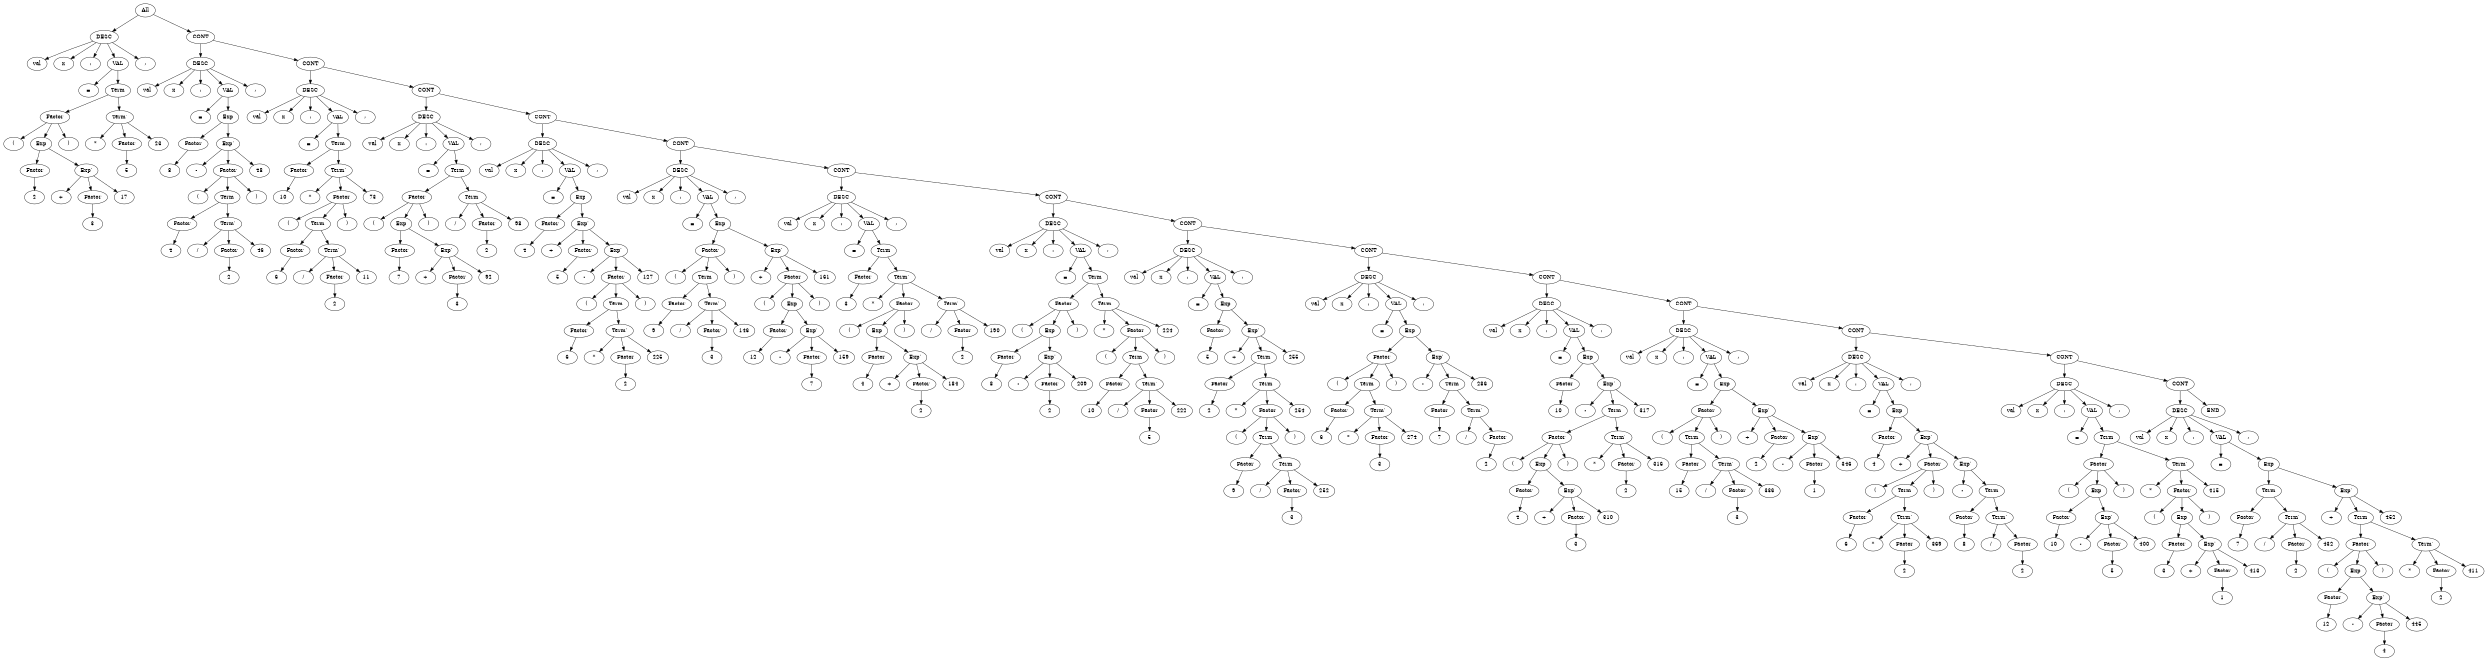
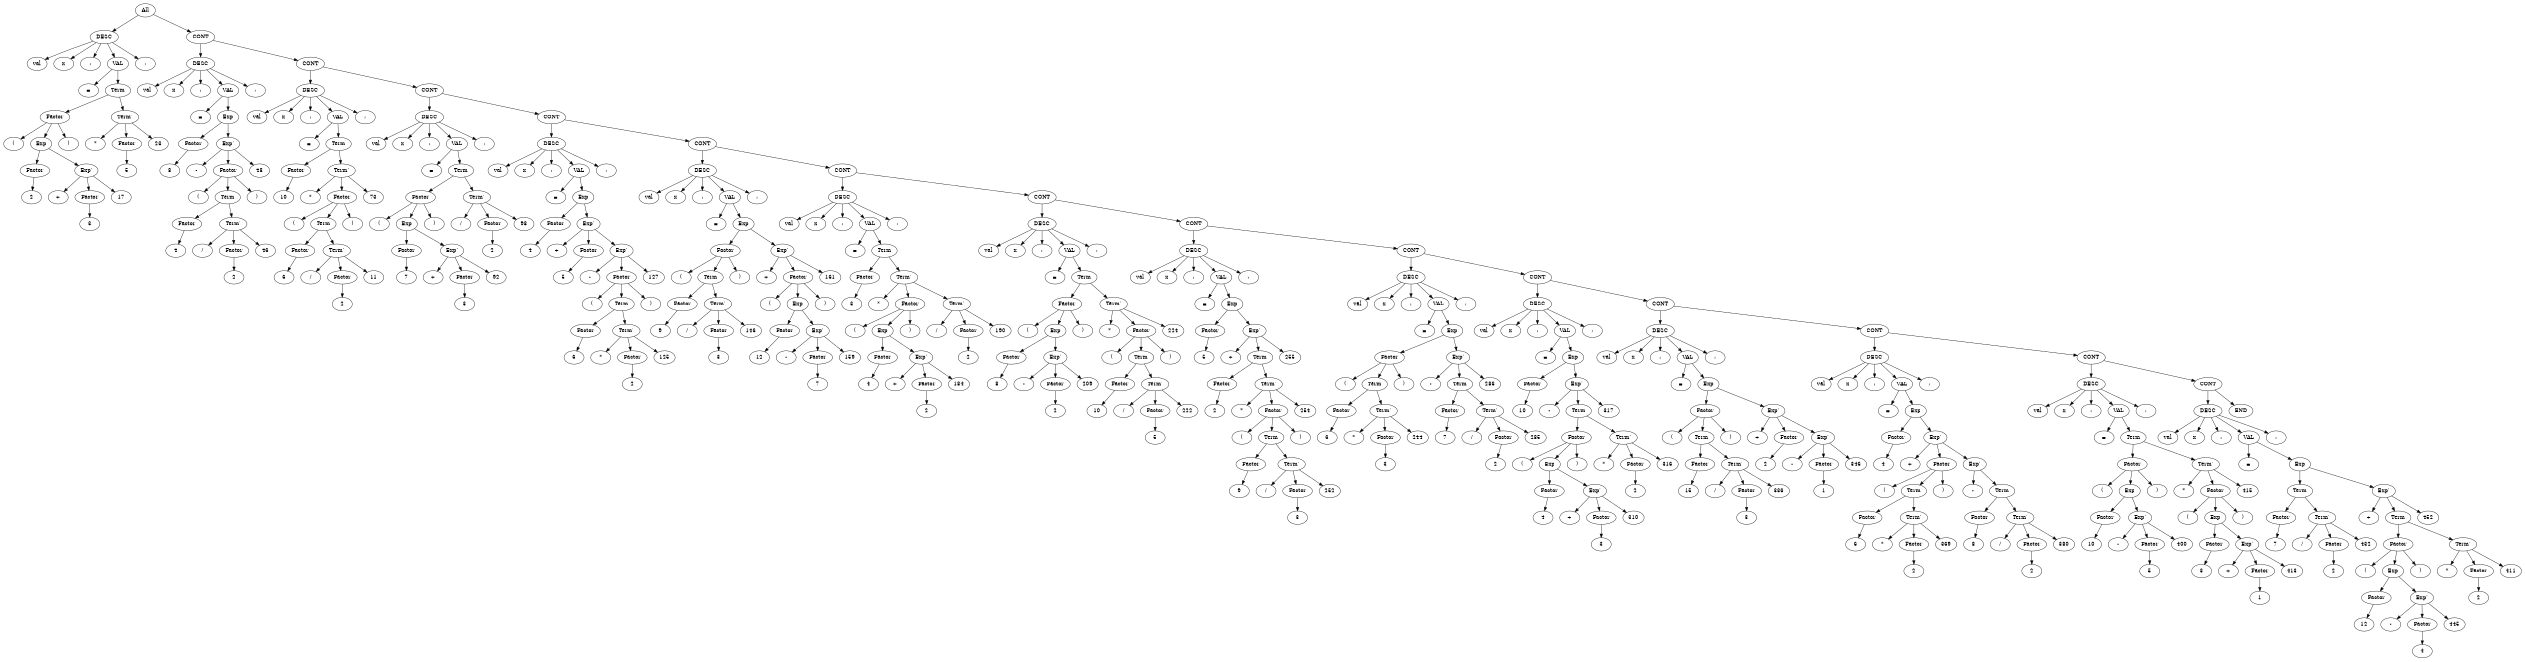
  digraph {
    n1 [label=All]
    n2 [label=DESC]
    n3 [label=CONT]
    n4 [label=val]
    n5 [label=x]
    n6 [label=":"]
    n7 [label=VAL]
    n8 [label=";"]
    n9 [label=DESC]
    n10 [label=CONT]
    n11 [label="="]
    n12 [label=Term]
    n13 [label=Factor]
    n14 [label="Term'"]
    n15 [label="("]
    n16 [label=Exp]
    n17 [label=")"]
    n18 [label="*"]
    n19 [label=Factor]
    23
    n21 [label=Factor]
    n22 [label="Exp'"]
    n23 [label=2]
    n24 [label="+"]
    n25 [label=Factor]
    17
    n27 [label=3]
    n28 [label=5]
    n29 [label=val]
    n30 [label=x]
    n31 [label=":"]
    n32 [label=VAL]
    n33 [label=";"]
    n34 [label=DESC]
    n35 [label=CONT]
    n36 [label="="]
    n37 [label=Exp]
    n38 [label=Factor]
    n39 [label="Exp'"]
    n40 [label=8]
    n41 [label="-"]
    n42 [label=Factor]
    48
    n44 [label="("]
    n45 [label=Term]
    n46 [label=")"]
    n47 [label=Factor]
    n48 [label="Term'"]
    n49 [label=4]
    n50 [label="/"]
    n51 [label=Factor]
    46
    n53 [label=2]
    n54 [label=val]
    n55 [label=x]
    n56 [label=":"]
    n57 [label=VAL]
    n58 [label=";"]
    n59 [label=DESC]
    n60 [label=CONT]
    n61 [label="="]
    n62 [label=Term]
    n63 [label=Factor]
    n64 [label="Term'"]
    n65 [label=10]
    n66 [label="*"]
    n67 [label=Factor]
    73
    n69 [label="("]
    n70 [label=Term]
    n71 [label=")"]
    n72 [label=Factor]
    n73 [label="Term'"]
    n74 [label=6]
    n75 [label="/"]
    n76 [label=Factor]
    n77 [label=11]
    n78 [label=2]
    n79 [label=val]
    n80 [label=x]
    n81 [label=":"]
    n82 [label=VAL]
    n83 [label=";"]
    n84 [label=DESC]
    n85 [label=CONT]
    n86 [label="="]
    n87 [label=Term]
    n88 [label=Factor]
    n89 [label="Term'"]
    n90 [label="("]
    n91 [label=Exp]
    n92 [label=")"]
    n93 [label="/"]
    n94 [label=Factor]
    98
    n96 [label=Factor]
    n97 [label="Exp'"]
    n98 [label=7]
    n99 [label="+"]
    n100 [label=Factor]
    92
    n102 [label=3]
    n103 [label=2]
    n104 [label=val]
    n105 [label=x]
    n106 [label=":"]
    n107 [label=VAL]
    n108 [label=";"]
    n109 [label=DESC]
    n110 [label=CONT]
    n111 [label="="]
    n112 [label=Exp]
    n113 [label=Factor]
    n114 [label="Exp'"]
    n115 [label=4]
    n116 [label="+"]
    n117 [label=Factor]
    n118 [label="Exp'"]
    n119 [label=5]
    n120 [label="-"]
    n121 [label=Factor]
    127
    n123 [label="("]
    n124 [label=Term]
    n125 [label=")"]
    n126 [label=Factor]
    n127 [label="Term'"]
    n128 [label=6]
    n129 [label="*"]
    n130 [label=Factor]
-   125 [label=225]
+   125
    n132 [label=2]
    n133 [label=val]
    n134 [label=x]
    n135 [label=":"]
    n136 [label=VAL]
    n137 [label=";"]
    n138 [label=DESC]
    n139 [label=CONT]
    n140 [label="="]
    n141 [label=Exp]
    n142 [label=Factor]
    n143 [label="Exp'"]
    n144 [label="("]
    n145 [label=Term]
    n146 [label=")"]
    n147 [label="+"]
    n148 [label=Factor]
    161
    n150 [label=Factor]
    n151 [label="Term'"]
    n152 [label=9]
    n153 [label="/"]
    n154 [label=Factor]
    146
    n156 [label=3]
    n157 [label="("]
    n158 [label=Exp]
    n159 [label=")"]
    n160 [label=Factor]
    n161 [label="Exp'"]
    n162 [label=12]
    n163 [label="-"]
    n164 [label=Factor]
    159
    n166 [label=7]
    n167 [label=val]
    n168 [label=x]
    n169 [label=":"]
    n170 [label=VAL]
    n171 [label=";"]
    n172 [label=DESC]
    n173 [label=CONT]
    n174 [label="="]
    n175 [label=Term]
    n176 [label=Factor]
    n177 [label="Term'"]
    n178 [label=3]
    n179 [label="*"]
    n180 [label=Factor]
    n181 [label="Term'"]
    n182 [label="("]
    n183 [label=Exp]
    n184 [label=")"]
    n185 [label="/"]
    n186 [label=Factor]
    190
    n188 [label=Factor]
    n189 [label="Exp'"]
    n190 [label=4]
    n191 [label="+"]
    n192 [label=Factor]
    184
    n194 [label=2]
    n195 [label=2]
    n196 [label=val]
    n197 [label=x]
    n198 [label=":"]
    n199 [label=VAL]
    n200 [label=";"]
    n201 [label=DESC]
    n202 [label=CONT]
    n203 [label="="]
    n204 [label=Term]
    n205 [label=Factor]
    n206 [label="Term'"]
    n207 [label="("]
    n208 [label=Exp]
    n209 [label=")"]
    n210 [label="*"]
    n211 [label=Factor]
    224
    n213 [label=Factor]
    n214 [label="Exp'"]
    n215 [label=8]
    n216 [label="-"]
    n217 [label=Factor]
    209
    n219 [label=2]
    n220 [label="("]
    n221 [label=Term]
    n222 [label=")"]
    n223 [label=Factor]
    n224 [label="Term'"]
    n225 [label=10]
    n226 [label="/"]
    n227 [label=Factor]
    222
    n229 [label=5]
    n230 [label=val]
    n231 [label=x]
    n232 [label=":"]
    n233 [label=VAL]
    n234 [label=";"]
    n235 [label=DESC]
    n236 [label=CONT]
    n237 [label="="]
    n238 [label=Exp]
    n239 [label=Factor]
    n240 [label="Exp'"]
    n241 [label=5]
    n242 [label="+"]
    n243 [label=Term]
    255
    n245 [label=Factor]
    n246 [label="Term'"]
    n247 [label=2]
    n248 [label="*"]
    n249 [label=Factor]
    254
    n251 [label="("]
    n252 [label=Term]
    n253 [label=")"]
    n254 [label=Factor]
    n255 [label="Term'"]
    n256 [label=9]
    n257 [label="/"]
    n258 [label=Factor]
    252
    n260 [label=3]
    n261 [label=val]
    n262 [label=x]
    n263 [label=":"]
    n264 [label=VAL]
    n265 [label=";"]
    n266 [label=DESC]
    n267 [label=CONT]
    n268 [label="="]
    n269 [label=Exp]
    n270 [label=Factor]
    n271 [label="Exp'"]
    n272 [label="("]
    n273 [label=Term]
    n274 [label=")"]
    n275 [label="-"]
    n276 [label=Term]
    286
    n278 [label=Factor]
    n279 [label="Term'"]
    n280 [label=6]
    n281 [label="*"]
    n282 [label=Factor]
-   274
+   274 [label=244]
    n284 [label=3]
    n285 [label=Factor]
    n286 [label="Term'"]
    n287 [label=7]
    n288 [label="/"]
    n289 [label=Factor]
+   285
    n291 [label=2]
    n292 [label=val]
    n293 [label=x]
    n294 [label=":"]
    n295 [label=VAL]
    n296 [label=";"]
    n297 [label=DESC]
    n298 [label=CONT]
    n299 [label="="]
    n300 [label=Exp]
    n301 [label=Factor]
    n302 [label="Exp'"]
    n303 [label=10]
    n304 [label="-"]
    n305 [label=Term]
    317
    n307 [label=Factor]
    n308 [label="Term'"]
    n309 [label="("]
    n310 [label=Exp]
    n311 [label=")"]
    n312 [label="*"]
    n313 [label=Factor]
    316
    n315 [label=Factor]
    n316 [label="Exp'"]
    n317 [label=4]
    n318 [label="+"]
    n319 [label=Factor]
    310
    n321 [label=3]
    n322 [label=2]
    n323 [label=val]
    n324 [label=x]
    n325 [label=":"]
    n326 [label=VAL]
    n327 [label=";"]
    n328 [label=DESC]
    n329 [label=CONT]
    n330 [label="="]
    n331 [label=Exp]
    n332 [label=Factor]
    n333 [label="Exp'"]
    n334 [label="("]
    n335 [label=Term]
    n336 [label=")"]
    n337 [label="+"]
    n338 [label=Factor]
    n339 [label="Exp'"]
    n340 [label=Factor]
    n341 [label="Term'"]
    n342 [label=15]
    n343 [label="/"]
    n344 [label=Factor]
    336
    n346 [label=3]
    n347 [label=2]
    n348 [label="-"]
    n349 [label=Factor]
    346
    n351 [label=1]
    n352 [label=val]
    n353 [label=x]
    n354 [label=":"]
    n355 [label=VAL]
    n356 [label=";"]
    n357 [label=DESC]
    n358 [label=CONT]
    n359 [label="="]
    n360 [label=Exp]
    n361 [label=Factor]
    n362 [label="Exp'"]
    n363 [label=4]
    n364 [label="+"]
    n365 [label=Factor]
    n366 [label="Exp'"]
    n367 [label="("]
    n368 [label=Term]
    n369 [label=")"]
    n370 [label="-"]
    n371 [label=Term]
    n372 [label=Factor]
    n373 [label="Term'"]
    n374 [label=6]
    n375 [label="*"]
    n376 [label=Factor]
    369
    n378 [label=2]
    n379 [label=Factor]
    n380 [label="Term'"]
    n381 [label=8]
    n382 [label="/"]
    n383 [label=Factor]
+   380
    n385 [label=2]
    n386 [label=val]
    n387 [label=x]
    n388 [label=":"]
    n389 [label=VAL]
    n390 [label=";"]
    n391 [label=DESC]
    n392 [label=END]
    n393 [label="="]
    n394 [label=Term]
    n395 [label=Factor]
    n396 [label="Term'"]
    n397 [label="("]
    n398 [label=Exp]
    n399 [label=")"]
    n400 [label="*"]
    n401 [label=Factor]
    415
    n403 [label=Factor]
    n404 [label="Exp'"]
    n405 [label=10]
    n406 [label="-"]
    n407 [label=Factor]
    400
    n409 [label=5]
    n410 [label="("]
    n411 [label=Exp]
    n412 [label=")"]
    n413 [label=Factor]
    n414 [label="Exp'"]
    n415 [label=3]
    n416 [label="+"]
    n417 [label=Factor]
    413
    n419 [label=1]
    n420 [label=val]
    n421 [label=x]
    n422 [label=":"]
    n423 [label=VAL]
    n424 [label=";"]
    n425 [label="="]
    n426 [label=Exp]
    n427 [label=Term]
    n428 [label="Exp'"]
    n429 [label=Factor]
    n430 [label="Term'"]
    n431 [label="+"]
    n432 [label=Term]
    452
    n434 [label=7]
    n435 [label="/"]
    n436 [label=Factor]
    432
    n438 [label=2]
    n439 [label=Factor]
    n440 [label="Term'"]
    n441 [label="("]
    n442 [label=Exp]
    n443 [label=")"]
    n444 [label="*"]
    n445 [label=Factor]
    n446 [label=411]
    n447 [label=Factor]
    n448 [label="Exp'"]
    n449 [label=12]
    n450 [label="-"]
    n451 [label=Factor]
    445
    n453 [label=4]
    n454 [label=2]
    n1 -> n2
    n1 -> n3
    n2 -> n4
    n2 -> n5
    n2 -> n6
    n2 -> n7
    n2 -> n8
    n3 -> n9
    n3 -> n10
    n7 -> n11
    n7 -> n12
    n9 -> n29
    n9 -> n30
    n9 -> n31
    n9 -> n32
    n9 -> n33
    n10 -> n34
    n10 -> n35
    n12 -> n13
    n12 -> n14
    n13 -> n15
    n13 -> n16
    n13 -> n17
    n14 -> n18
    n14 -> n19
    n14 -> 23
    n16 -> n21
    n16 -> n22
    n19 -> n28
    n21 -> n23
    n22 -> n24
    n22 -> n25
    n22 -> 17
    n25 -> n27
    n32 -> n36
    n32 -> n37
    n34 -> n54
    n34 -> n55
    n34 -> n56
    n34 -> n57
    n34 -> n58
    n35 -> n59
    n35 -> n60
    n37 -> n38
    n37 -> n39
    n38 -> n40
    n39 -> n41
    n39 -> n42
    n39 -> 48
    n42 -> n44
    n42 -> n45
    n42 -> n46
    n45 -> n47
    n45 -> n48
    n47 -> n49
    n48 -> n50
    n48 -> n51
    n48 -> 46
    n51 -> n53
    n57 -> n61
    n57 -> n62
    n59 -> n79
    n59 -> n80
    n59 -> n81
    n59 -> n82
    n59 -> n83
    n60 -> n84
    n60 -> n85
    n62 -> n63
    n62 -> n64
    n63 -> n65
    n64 -> n66
    n64 -> n67
    n64 -> 73
    n67 -> n69
    n67 -> n70
    n67 -> n71
    n70 -> n72
    n70 -> n73
    n72 -> n74
    n73 -> n75
    n73 -> n76
    n73 -> n77
    n76 -> n78
    n82 -> n86
    n82 -> n87
    n84 -> n104
    n84 -> n105
    n84 -> n106
    n84 -> n107
    n84 -> n108
    n85 -> n109
    n85 -> n110
    n87 -> n88
    n87 -> n89
    n88 -> n90
    n88 -> n91
    n88 -> n92
    n89 -> n93
    n89 -> n94
    n89 -> 98
    n91 -> n96
    n91 -> n97
    n94 -> n103
    n96 -> n98
    n97 -> n99
    n97 -> n100
    n97 -> 92
    n100 -> n102
    n107 -> n111
    n107 -> n112
    n109 -> n133
    n109 -> n134
    n109 -> n135
    n109 -> n136
    n109 -> n137
    n110 -> n138
    n110 -> n139
    n112 -> n113
    n112 -> n114
    n113 -> n115
    n114 -> n116
    n114 -> n117
    n114 -> n118
    n117 -> n119
    n118 -> n120
    n118 -> n121
    n118 -> 127
    n121 -> n123
    n121 -> n124
    n121 -> n125
    n124 -> n126
    n124 -> n127
    n126 -> n128
    n127 -> n129
    n127 -> n130
    n127 -> 125
    n130 -> n132
    n136 -> n140
    n136 -> n141
    n138 -> n167
    n138 -> n168
    n138 -> n169
    n138 -> n170
    n138 -> n171
    n139 -> n172
    n139 -> n173
    n141 -> n142
    n141 -> n143
    n142 -> n144
    n142 -> n145
    n142 -> n146
    n143 -> n147
    n143 -> n148
    n143 -> 161
    n145 -> n150
    n145 -> n151
    n148 -> n157
    n148 -> n158
    n148 -> n159
    n150 -> n152
    n151 -> n153
    n151 -> n154
    n151 -> 146
    n154 -> n156
    n158 -> n160
    n158 -> n161
    n160 -> n162
    n161 -> n163
    n161 -> n164
    n161 -> 159
    n164 -> n166
    n170 -> n174
    n170 -> n175
    n172 -> n196
    n172 -> n197
    n172 -> n198
    n172 -> n199
    n172 -> n200
    n173 -> n201
    n173 -> n202
    n175 -> n176
    n175 -> n177
    n176 -> n178
    n177 -> n179
    n177 -> n180
    n177 -> n181
    n180 -> n182
    n180 -> n183
    n180 -> n184
    n181 -> n185
    n181 -> n186
    n181 -> 190
    n183 -> n188
    n183 -> n189
    n186 -> n195
    n188 -> n190
    n189 -> n191
    n189 -> n192
    n189 -> 184
    n192 -> n194
    n199 -> n203
    n199 -> n204
    n201 -> n230
    n201 -> n231
    n201 -> n232
    n201 -> n233
    n201 -> n234
    n202 -> n235
    n202 -> n236
    n204 -> n205
    n204 -> n206
    n205 -> n207
    n205 -> n208
    n205 -> n209
    n206 -> n210
    n206 -> n211
    n206 -> 224
    n208 -> n213
    n208 -> n214
    n211 -> n220
    n211 -> n221
    n211 -> n222
    n213 -> n215
    n214 -> n216
    n214 -> n217
    n214 -> 209
    n217 -> n219
    n221 -> n223
    n221 -> n224
    n223 -> n225
    n224 -> n226
    n224 -> n227
    n224 -> 222
    n227 -> n229
    n233 -> n237
    n233 -> n238
    n235 -> n261
    n235 -> n262
    n235 -> n263
    n235 -> n264
    n235 -> n265
    n236 -> n266
    n236 -> n267
    n238 -> n239
    n238 -> n240
    n239 -> n241
    n240 -> n242
    n240 -> n243
    n240 -> 255
    n243 -> n245
    n243 -> n246
    n245 -> n247
    n246 -> n248
    n246 -> n249
    n246 -> 254
    n249 -> n251
    n249 -> n252
    n249 -> n253
    n252 -> n254
    n252 -> n255
    n254 -> n256
    n255 -> n257
    n255 -> n258
    n255 -> 252
    n258 -> n260
    n264 -> n268
    n264 -> n269
    n266 -> n292
    n266 -> n293
    n266 -> n294
    n266 -> n295
    n266 -> n296
    n267 -> n297
    n267 -> n298
    n269 -> n270
    n269 -> n271
    n270 -> n272
    n270 -> n273
    n270 -> n274
    n271 -> n275
    n271 -> n276
    n271 -> 286
    n273 -> n278
    n273 -> n279
    n276 -> n285
    n276 -> n286
    n278 -> n280
    n279 -> n281
    n279 -> n282
    n279 -> 274
    n282 -> n284
    n285 -> n287
    n286 -> n288
    n286 -> n289
+   n286 -> 285
    n289 -> n291
    n295 -> n299
    n295 -> n300
    n297 -> n323
    n297 -> n324
    n297 -> n325
    n297 -> n326
    n297 -> n327
    n298 -> n328
    n298 -> n329
    n300 -> n301
    n300 -> n302
    n301 -> n303
    n302 -> n304
    n302 -> n305
    n302 -> 317
    n305 -> n307
    n305 -> n308
    n307 -> n309
    n307 -> n310
    n307 -> n311
    n308 -> n312
    n308 -> n313
    n308 -> 316
    n310 -> n315
    n310 -> n316
    n313 -> n322
    n315 -> n317
    n316 -> n318
    n316 -> n319
    n316 -> 310
    n319 -> n321
    n326 -> n330
    n326 -> n331
    n328 -> n352
    n328 -> n353
    n328 -> n354
    n328 -> n355
    n328 -> n356
    n329 -> n357
    n329 -> n358
    n331 -> n332
    n331 -> n333
    n332 -> n334
    n332 -> n335
    n332 -> n336
    n333 -> n337
    n333 -> n338
    n333 -> n339
    n335 -> n340
    n335 -> n341
    n338 -> n347
    n339 -> n348
    n339 -> n349
    n339 -> 346
    n340 -> n342
    n341 -> n343
    n341 -> n344
    n341 -> 336
    n344 -> n346
    n349 -> n351
    n355 -> n359
    n355 -> n360
    n357 -> n386
    n357 -> n387
    n357 -> n388
    n357 -> n389
    n357 -> n390
    n358 -> n391
    n358 -> n392
    n360 -> n361
    n360 -> n362
    n361 -> n363
    n362 -> n364
    n362 -> n365
    n362 -> n366
    n365 -> n367
    n365 -> n368
    n365 -> n369
    n366 -> n370
    n366 -> n371
    n368 -> n372
    n368 -> n373
    n371 -> n379
    n371 -> n380
    n372 -> n374
    n373 -> n375
    n373 -> n376
    n373 -> 369
    n376 -> n378
    n379 -> n381
    n380 -> n382
    n380 -> n383
+   n380 -> 380
    n383 -> n385
    n389 -> n393
    n389 -> n394
    n391 -> n420
    n391 -> n421
    n391 -> n422
    n391 -> n423
    n391 -> n424
    n394 -> n395
    n394 -> n396
    n395 -> n397
    n395 -> n398
    n395 -> n399
    n396 -> n400
    n396 -> n401
    n396 -> 415
    n398 -> n403
    n398 -> n404
    n401 -> n410
    n401 -> n411
    n401 -> n412
    n403 -> n405
    n404 -> n406
    n404 -> n407
    n404 -> 400
    n407 -> n409
    n411 -> n413
    n411 -> n414
    n413 -> n415
    n414 -> n416
    n414 -> n417
    n414 -> 413
    n417 -> n419
    n423 -> n425
    n423 -> n426
    n426 -> n427
    n426 -> n428
    n427 -> n429
    n427 -> n430
    n428 -> n431
    n428 -> n432
    n428 -> 452
    n429 -> n434
    n430 -> n435
    n430 -> n436
    n430 -> 432
    n432 -> n439
    n432 -> n440
    n436 -> n438
    n439 -> n441
    n439 -> n442
    n439 -> n443
    n440 -> n444
    n440 -> n445
    n440 -> n446
    n442 -> n447
    n442 -> n448
    n445 -> n454
    n447 -> n449
    n448 -> n450
    n448 -> n451
    n448 -> 445
    n451 -> n453
  }
